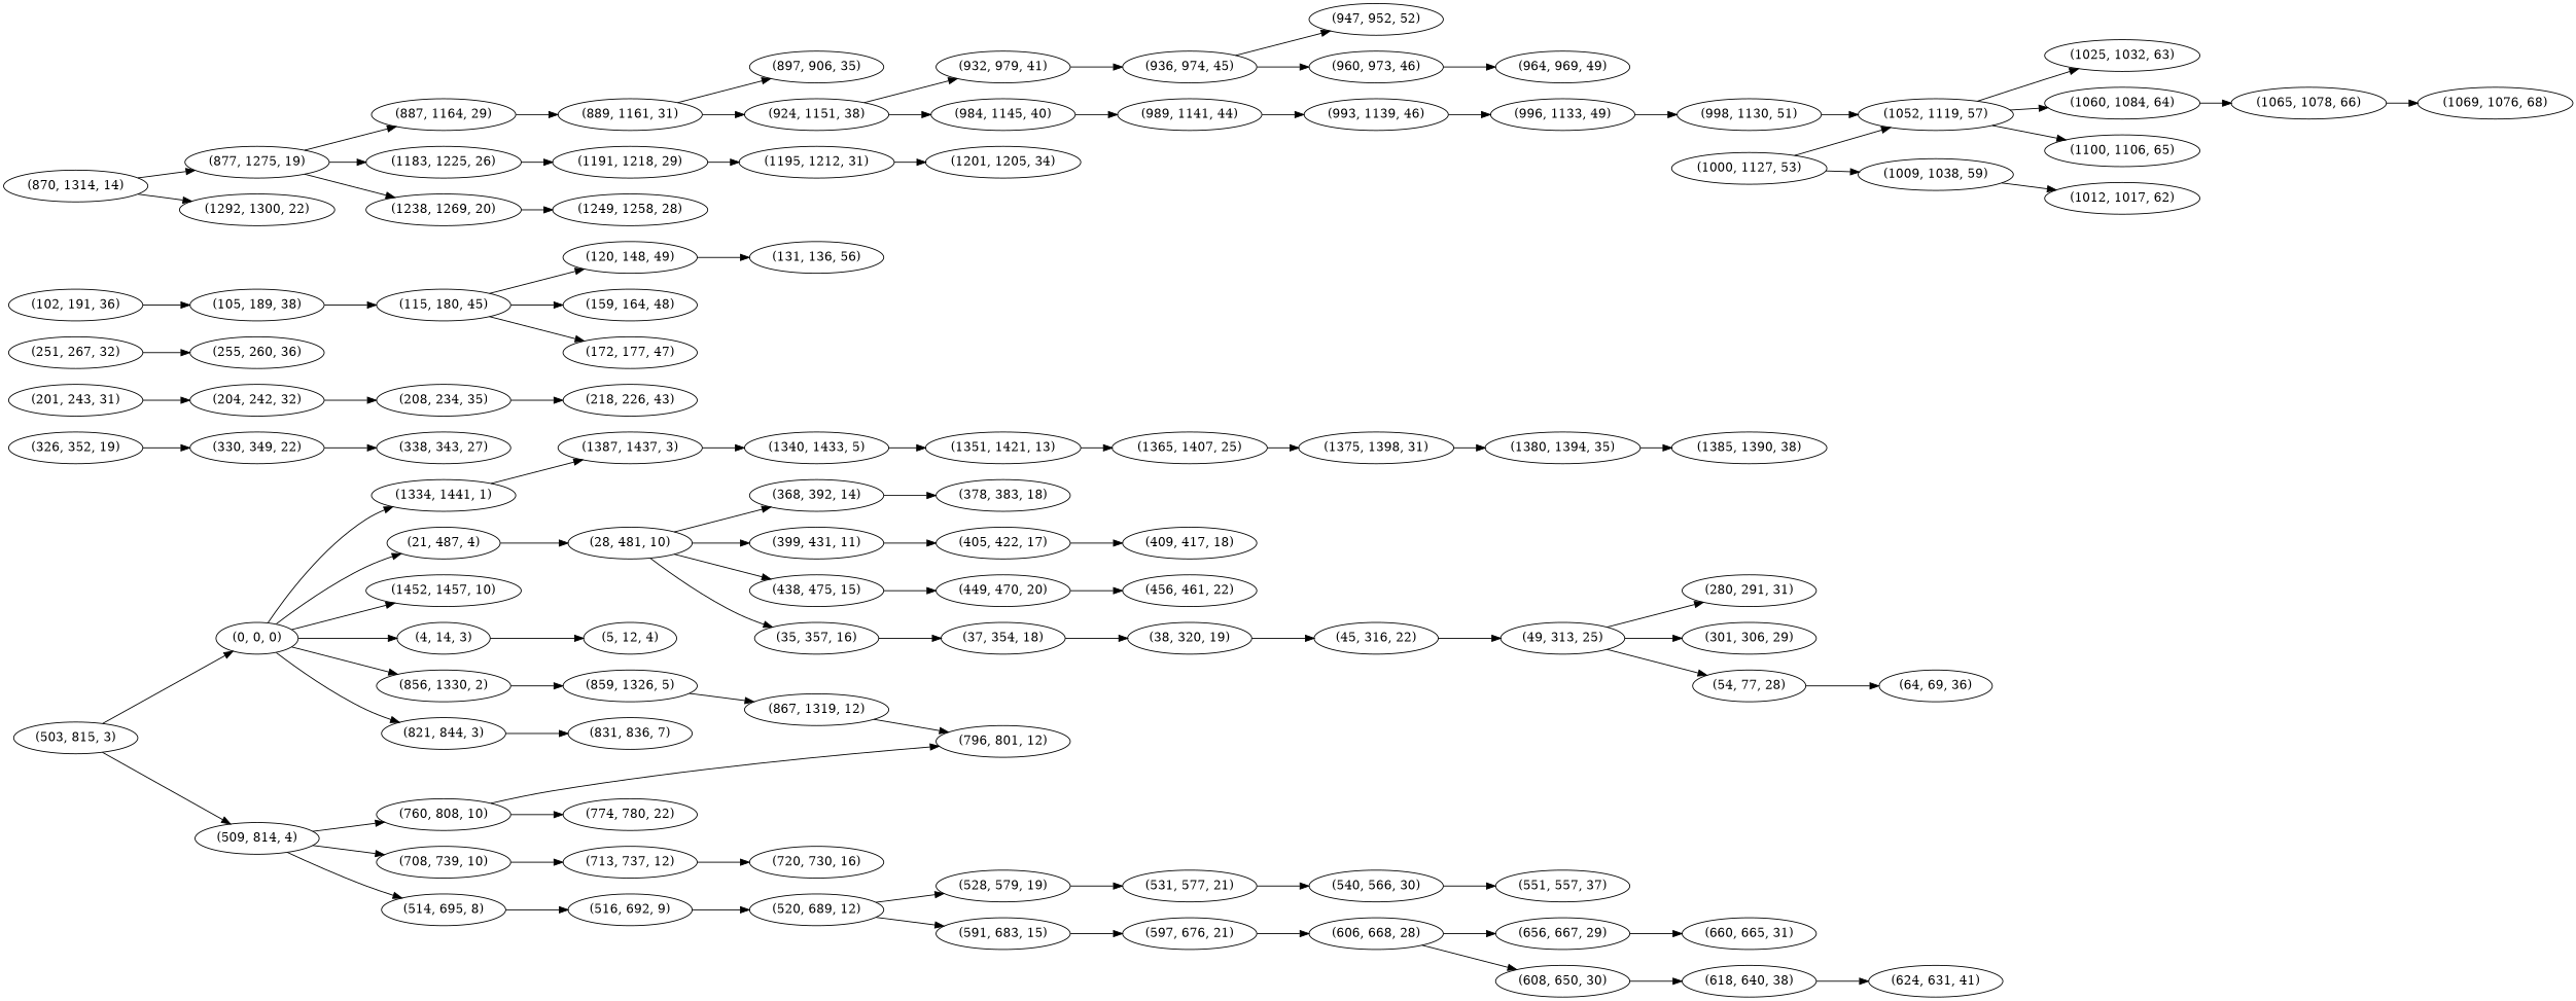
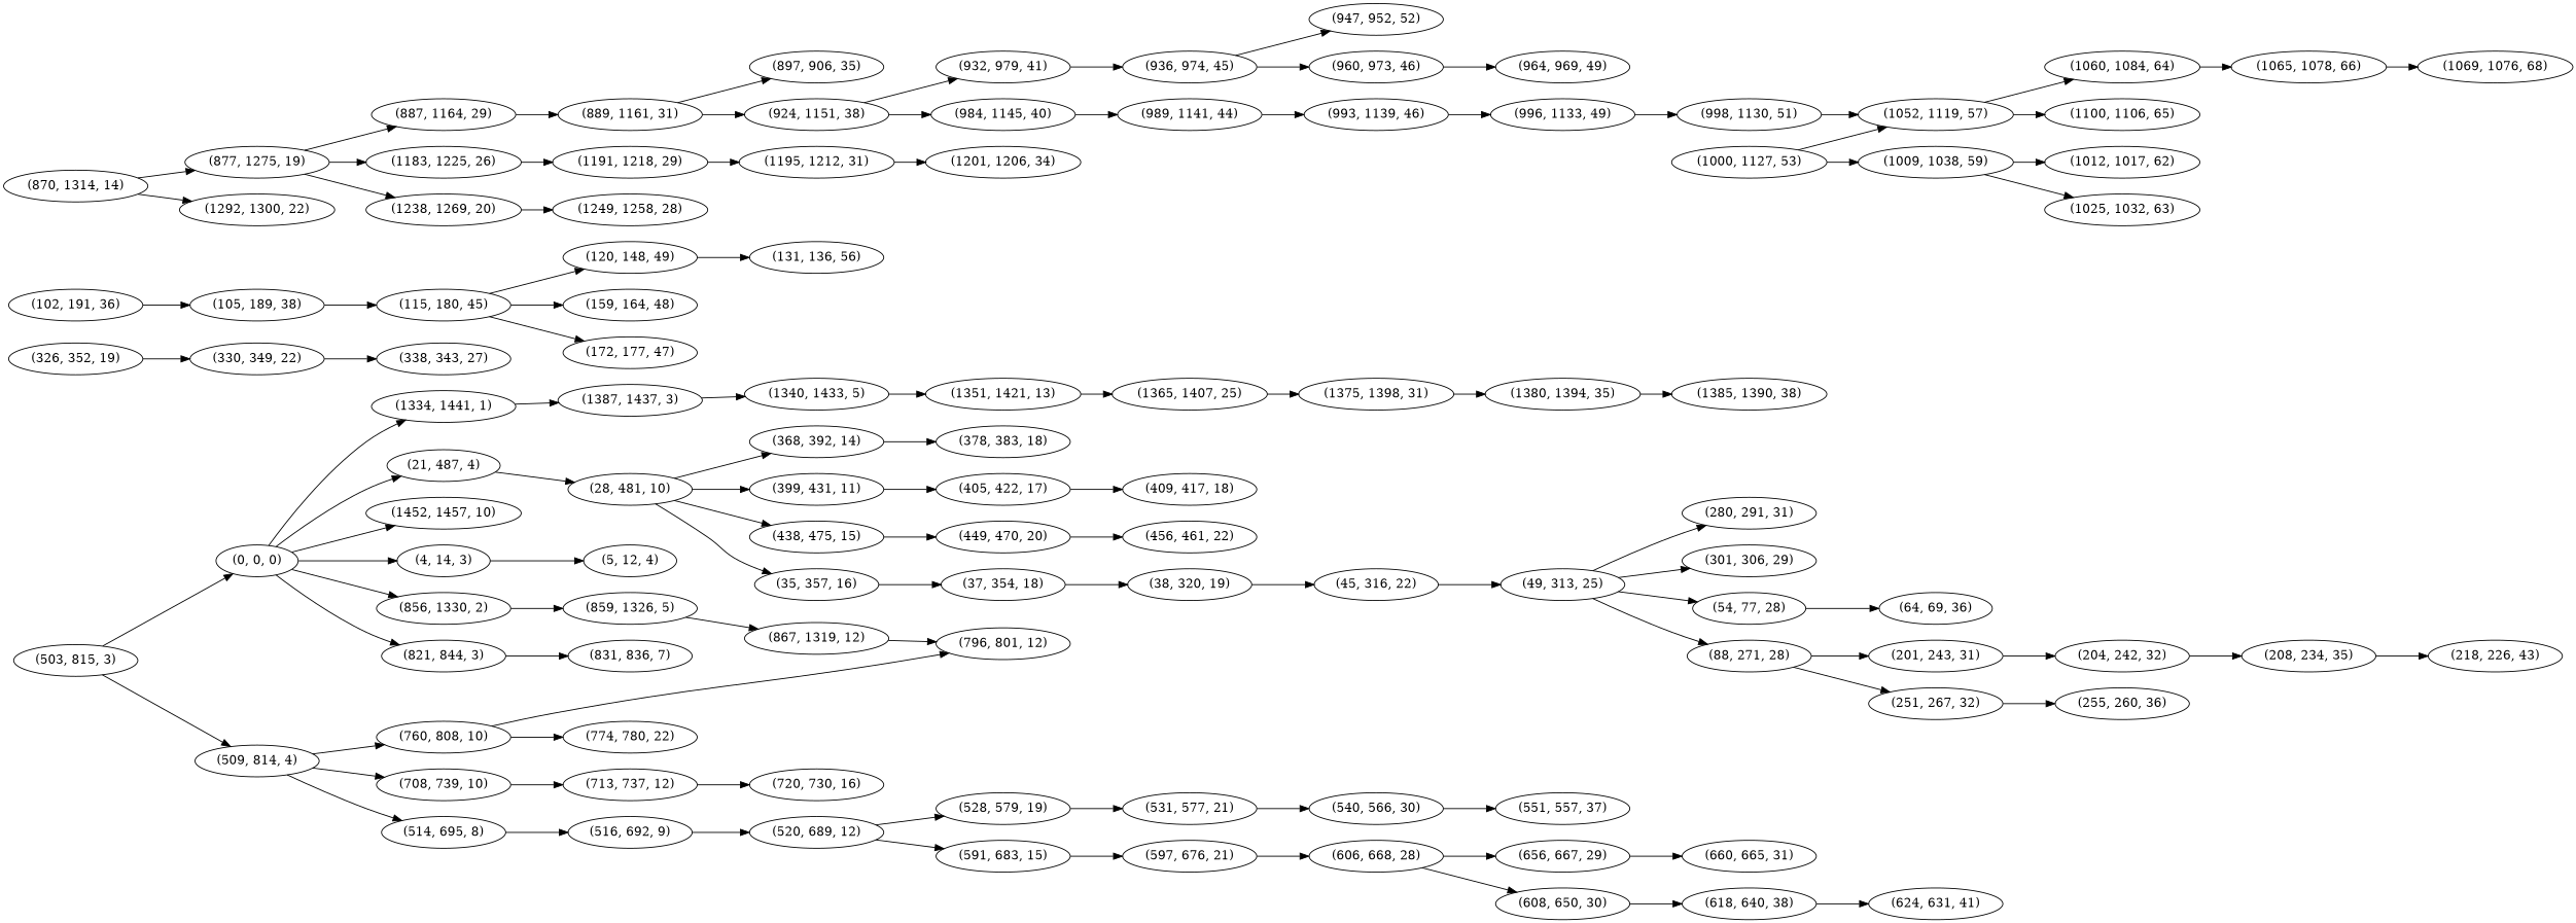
  digraph {
    rankdir=LR
    "(0, 0, 0)"
    "(4, 14, 3)"
    "(21, 487, 4)"
    "(821, 844, 3)"
    "(856, 1330, 2)"
    "(1334, 1441, 1)"
    "(1452, 1457, 10)"
    "(5, 12, 4)"
    "(28, 481, 10)"
    "(503, 815, 3)"
    "(509, 814, 4)"
    "(831, 836, 7)"
    "(859, 1326, 5)"
    n14 [label="(1387, 1437, 3)"]
    "(35, 357, 16)"
    "(368, 392, 14)"
    "(399, 431, 11)"
    "(438, 475, 15)"
    "(37, 354, 18)"
    "(378, 383, 18)"
    "(405, 422, 17)"
    "(449, 470, 20)"
    "(38, 320, 19)"
    "(45, 316, 22)"
    "(326, 352, 19)"
    "(330, 349, 22)"
    "(49, 313, 25)"
    "(54, 77, 28)"
+   "(88, 271, 28)"
    "(280, 291, 31)"
    "(301, 306, 29)"
    "(64, 69, 36)"
    "(201, 243, 31)"
    "(251, 267, 32)"
    "(102, 191, 36)"
    "(105, 189, 38)"
    "(204, 242, 32)"
    "(255, 260, 36)"
    "(115, 180, 45)"
    "(120, 148, 49)"
    "(159, 164, 48)"
    "(172, 177, 47)"
    "(131, 136, 56)"
    "(208, 234, 35)"
    "(218, 226, 43)"
    "(338, 343, 27)"
    "(409, 417, 18)"
    "(456, 461, 22)"
    "(514, 695, 8)"
    "(708, 739, 10)"
    "(760, 808, 10)"
    "(516, 692, 9)"
    "(713, 737, 12)"
    "(774, 780, 22)"
    "(796, 801, 12)"
    "(520, 689, 12)"
    "(528, 579, 19)"
    "(591, 683, 15)"
    "(531, 577, 21)"
    "(597, 676, 21)"
    "(540, 566, 30)"
    "(551, 557, 37)"
    "(606, 668, 28)"
    "(608, 650, 30)"
    "(656, 667, 29)"
    "(618, 640, 38)"
    "(660, 665, 31)"
    "(624, 631, 41)"
    "(720, 730, 16)"
    "(867, 1319, 12)"
    "(870, 1314, 14)"
    "(877, 1275, 19)"
    "(1292, 1300, 22)"
    "(887, 1164, 29)"
    "(1183, 1225, 26)"
    "(1238, 1269, 20)"
    "(889, 1161, 31)"
    "(1191, 1218, 29)"
    "(1249, 1258, 28)"
    "(897, 906, 35)"
    "(924, 1151, 38)"
    "(932, 979, 41)"
    "(984, 1145, 40)"
    "(936, 974, 45)"
    "(989, 1141, 44)"
    "(947, 952, 52)"
    "(960, 973, 46)"
    "(964, 969, 49)"
    "(993, 1139, 46)"
    "(996, 1133, 49)"
    "(998, 1130, 51)"
    "(1052, 1119, 57)"
    "(1000, 1127, 53)"
    "(1009, 1038, 59)"
    "(1012, 1017, 62)"
    "(1025, 1032, 63)"
    "(1060, 1084, 64)"
    "(1100, 1106, 65)"
    "(1065, 1078, 66)"
    "(1069, 1076, 68)"
    "(1195, 1212, 31)"
-   "(1201, 1206, 34)" [label="(1201, 1205, 34)"]
+   "(1201, 1206, 34)"
    "(1340, 1433, 5)"
    "(1351, 1421, 13)"
    "(1365, 1407, 25)"
    "(1375, 1398, 31)"
    "(1380, 1394, 35)"
    "(1385, 1390, 38)"
    "(0, 0, 0)" -> "(4, 14, 3)"
    "(0, 0, 0)" -> "(21, 487, 4)"
    "(0, 0, 0)" -> "(821, 844, 3)"
    "(0, 0, 0)" -> "(856, 1330, 2)"
    "(0, 0, 0)" -> "(1334, 1441, 1)"
    "(0, 0, 0)" -> "(1452, 1457, 10)"
    "(4, 14, 3)" -> "(5, 12, 4)"
    "(21, 487, 4)" -> "(28, 481, 10)"
    "(821, 844, 3)" -> "(831, 836, 7)"
    "(856, 1330, 2)" -> "(859, 1326, 5)"
    "(1334, 1441, 1)" -> n14
    "(28, 481, 10)" -> "(35, 357, 16)"
    "(28, 481, 10)" -> "(368, 392, 14)"
    "(28, 481, 10)" -> "(399, 431, 11)"
    "(28, 481, 10)" -> "(438, 475, 15)"
    "(503, 815, 3)" -> "(0, 0, 0)"
    "(503, 815, 3)" -> "(509, 814, 4)"
    "(509, 814, 4)" -> "(514, 695, 8)"
    "(509, 814, 4)" -> "(708, 739, 10)"
    "(509, 814, 4)" -> "(760, 808, 10)"
    "(859, 1326, 5)" -> "(867, 1319, 12)"
    n14 -> "(1340, 1433, 5)"
    "(35, 357, 16)" -> "(37, 354, 18)"
    "(368, 392, 14)" -> "(378, 383, 18)"
    "(399, 431, 11)" -> "(405, 422, 17)"
    "(438, 475, 15)" -> "(449, 470, 20)"
    "(37, 354, 18)" -> "(38, 320, 19)"
    "(405, 422, 17)" -> "(409, 417, 18)"
    "(449, 470, 20)" -> "(456, 461, 22)"
    "(38, 320, 19)" -> "(45, 316, 22)"
    "(45, 316, 22)" -> "(49, 313, 25)"
    "(326, 352, 19)" -> "(330, 349, 22)"
    "(330, 349, 22)" -> "(338, 343, 27)"
    "(49, 313, 25)" -> "(54, 77, 28)"
+   "(49, 313, 25)" -> "(88, 271, 28)"
    "(49, 313, 25)" -> "(280, 291, 31)"
    "(49, 313, 25)" -> "(301, 306, 29)"
    "(54, 77, 28)" -> "(64, 69, 36)"
+   "(88, 271, 28)" -> "(201, 243, 31)"
+   "(88, 271, 28)" -> "(251, 267, 32)"
    "(201, 243, 31)" -> "(204, 242, 32)"
    "(251, 267, 32)" -> "(255, 260, 36)"
    "(102, 191, 36)" -> "(105, 189, 38)"
    "(105, 189, 38)" -> "(115, 180, 45)"
    "(204, 242, 32)" -> "(208, 234, 35)"
    "(115, 180, 45)" -> "(120, 148, 49)"
    "(115, 180, 45)" -> "(159, 164, 48)"
    "(115, 180, 45)" -> "(172, 177, 47)"
    "(120, 148, 49)" -> "(131, 136, 56)"
    "(208, 234, 35)" -> "(218, 226, 43)"
    "(514, 695, 8)" -> "(516, 692, 9)"
    "(708, 739, 10)" -> "(713, 737, 12)"
    "(760, 808, 10)" -> "(774, 780, 22)"
    "(760, 808, 10)" -> "(796, 801, 12)"
    "(516, 692, 9)" -> "(520, 689, 12)"
    "(713, 737, 12)" -> "(720, 730, 16)"
    "(520, 689, 12)" -> "(528, 579, 19)"
    "(520, 689, 12)" -> "(591, 683, 15)"
    "(528, 579, 19)" -> "(531, 577, 21)"
    "(591, 683, 15)" -> "(597, 676, 21)"
    "(531, 577, 21)" -> "(540, 566, 30)"
    "(597, 676, 21)" -> "(606, 668, 28)"
    "(540, 566, 30)" -> "(551, 557, 37)"
    "(606, 668, 28)" -> "(608, 650, 30)"
    "(606, 668, 28)" -> "(656, 667, 29)"
    "(608, 650, 30)" -> "(618, 640, 38)"
    "(656, 667, 29)" -> "(660, 665, 31)"
    "(618, 640, 38)" -> "(624, 631, 41)"
    "(867, 1319, 12)" -> "(796, 801, 12)"
    "(870, 1314, 14)" -> "(877, 1275, 19)"
    "(870, 1314, 14)" -> "(1292, 1300, 22)"
    "(877, 1275, 19)" -> "(887, 1164, 29)"
    "(877, 1275, 19)" -> "(1183, 1225, 26)"
    "(877, 1275, 19)" -> "(1238, 1269, 20)"
    "(887, 1164, 29)" -> "(889, 1161, 31)"
    "(1183, 1225, 26)" -> "(1191, 1218, 29)"
    "(1238, 1269, 20)" -> "(1249, 1258, 28)"
    "(889, 1161, 31)" -> "(897, 906, 35)"
    "(889, 1161, 31)" -> "(924, 1151, 38)"
    "(1191, 1218, 29)" -> "(1195, 1212, 31)"
    "(924, 1151, 38)" -> "(932, 979, 41)"
    "(924, 1151, 38)" -> "(984, 1145, 40)"
    "(932, 979, 41)" -> "(936, 974, 45)"
    "(984, 1145, 40)" -> "(989, 1141, 44)"
    "(936, 974, 45)" -> "(947, 952, 52)"
    "(936, 974, 45)" -> "(960, 973, 46)"
    "(989, 1141, 44)" -> "(993, 1139, 46)"
    "(960, 973, 46)" -> "(964, 969, 49)"
    "(993, 1139, 46)" -> "(996, 1133, 49)"
    "(996, 1133, 49)" -> "(998, 1130, 51)"
    "(998, 1130, 51)" -> "(1052, 1119, 57)"
    "(1052, 1119, 57)" -> "(1060, 1084, 64)"
    "(1052, 1119, 57)" -> "(1100, 1106, 65)"
    "(1000, 1127, 53)" -> "(1052, 1119, 57)"
    "(1000, 1127, 53)" -> "(1009, 1038, 59)"
    "(1009, 1038, 59)" -> "(1012, 1017, 62)"
-   "(1052, 1119, 57)" -> "(1025, 1032, 63)"
+   "(1009, 1038, 59)" -> "(1025, 1032, 63)"
    "(1060, 1084, 64)" -> "(1065, 1078, 66)"
    "(1065, 1078, 66)" -> "(1069, 1076, 68)"
    "(1195, 1212, 31)" -> "(1201, 1206, 34)"
    "(1340, 1433, 5)" -> "(1351, 1421, 13)"
    "(1351, 1421, 13)" -> "(1365, 1407, 25)"
    "(1365, 1407, 25)" -> "(1375, 1398, 31)"
    "(1375, 1398, 31)" -> "(1380, 1394, 35)"
    "(1380, 1394, 35)" -> "(1385, 1390, 38)"
  }
